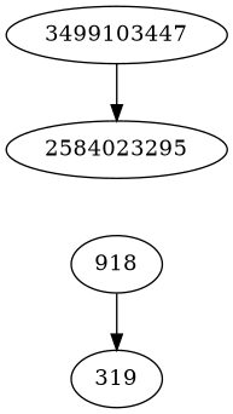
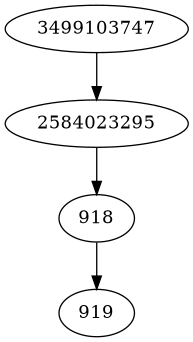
  strict digraph {
-   3499103447
+   3499103447 [label=3499103747]
    2584023295
    918
-   919 [label=319]
+   919
    3499103447 -> 2584023295
+   2584023295 -> 918
    918 -> 919
  }
